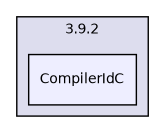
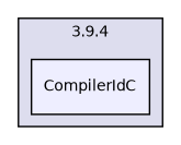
  digraph {
    compound=true
    n1 [fillcolor="#eeeeff" fontname=Helvetica fontsize=10 label=CompilerIdC pencolor=black shape=box style=filled]
    subgraph cluster_1 {
      bgcolor="#ddddee"
      fontname=Helvetica
      fontsize=10
-     label="3.9.2"
+     label="3.9.4"
      pencolor=black
      n1
    }
  }
